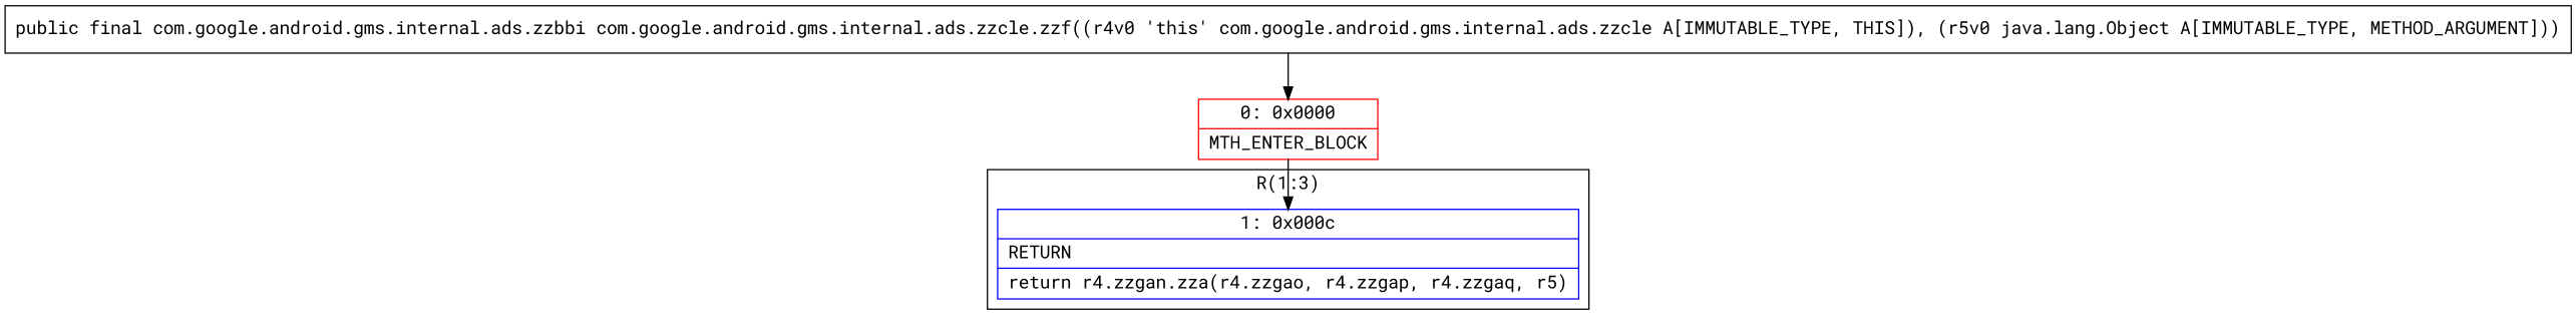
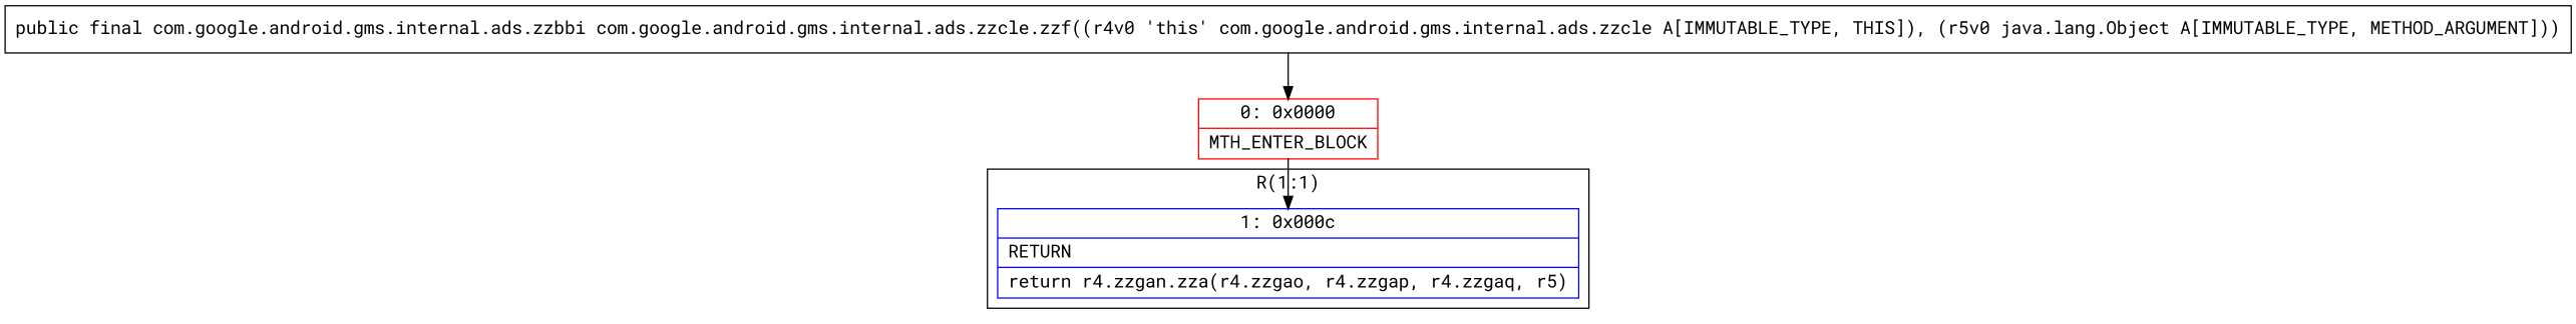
  digraph {
    fontname="Roboto Mono"
    node [shape=record fontname="Roboto Mono"]
    edge [fontname="Roboto Mono"]
    n1 [color=blue label="{1\:\ 0x000c|RETURN\l|return r4.zzgan.zza(r4.zzgao, r4.zzgap, r4.zzgaq, r5)\l}"]
    n2 [color=red label="{0\:\ 0x0000|MTH_ENTER_BLOCK\l}"]
    n3 [label="{public final com.google.android.gms.internal.ads.zzbbi com.google.android.gms.internal.ads.zzcle.zzf((r4v0 'this' com.google.android.gms.internal.ads.zzcle A[IMMUTABLE_TYPE, THIS]), (r5v0 java.lang.Object A[IMMUTABLE_TYPE, METHOD_ARGUMENT])) }"]
    subgraph cluster_1 {
-     label="R(1:3)"
+     label="R(1:1)"
      n1
    }
    n2 -> n1
    n3 -> n2
  }
